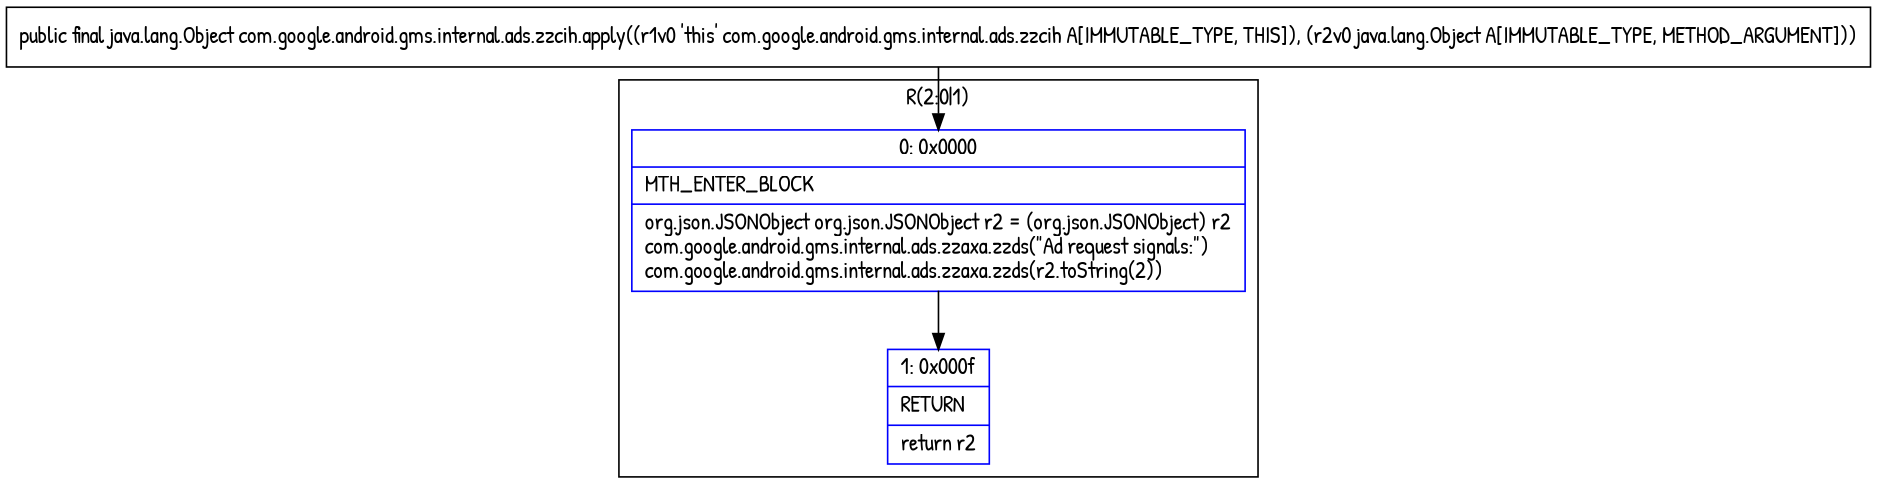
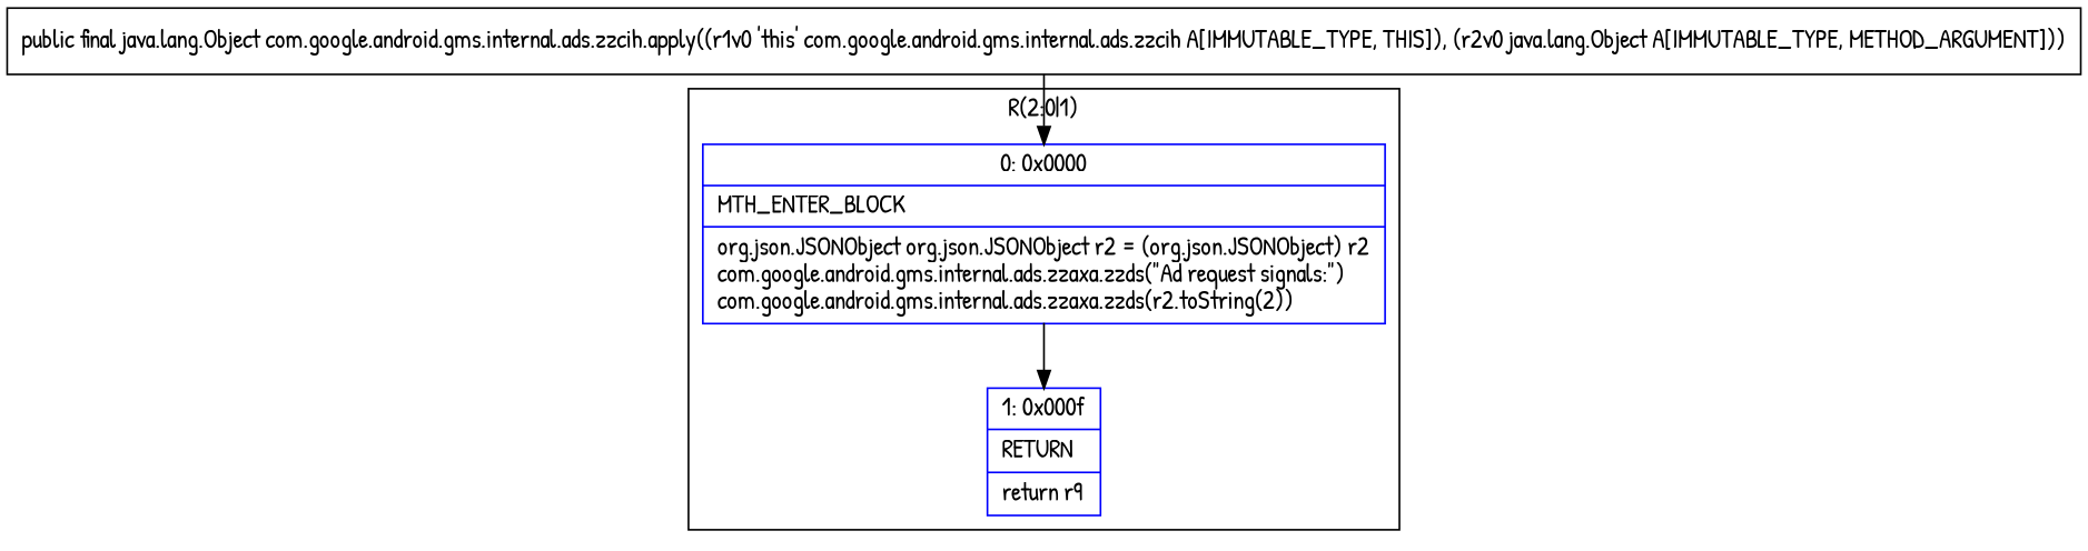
  digraph {
    fontname="Patrick Hand"
    node [color=blue shape=record fontname="Patrick Hand"]
    edge [fontname="Patrick Hand"]
    n1 [label="{0\:\ 0x0000|MTH_ENTER_BLOCK\l|org.json.JSONObject org.json.JSONObject r2 = (org.json.JSONObject) r2\lcom.google.android.gms.internal.ads.zzaxa.zzds(\"Ad request signals:\")\lcom.google.android.gms.internal.ads.zzaxa.zzds(r2.toString(2))\l}"]
-   n2 [label="{1\:\ 0x000f|RETURN\l|return r2\l}"]
+   n2 [label="{1\:\ 0x000f|RETURN\l|return r9\l}"]
    n3 [label="{public final java.lang.Object com.google.android.gms.internal.ads.zzcih.apply((r1v0 'this' com.google.android.gms.internal.ads.zzcih A[IMMUTABLE_TYPE, THIS]), (r2v0 java.lang.Object A[IMMUTABLE_TYPE, METHOD_ARGUMENT])) }" color=""]
    subgraph cluster_1 {
      label="R(2:0|1)"
      n1
      n2
    }
    n1 -> n2
    n3 -> n1
  }
